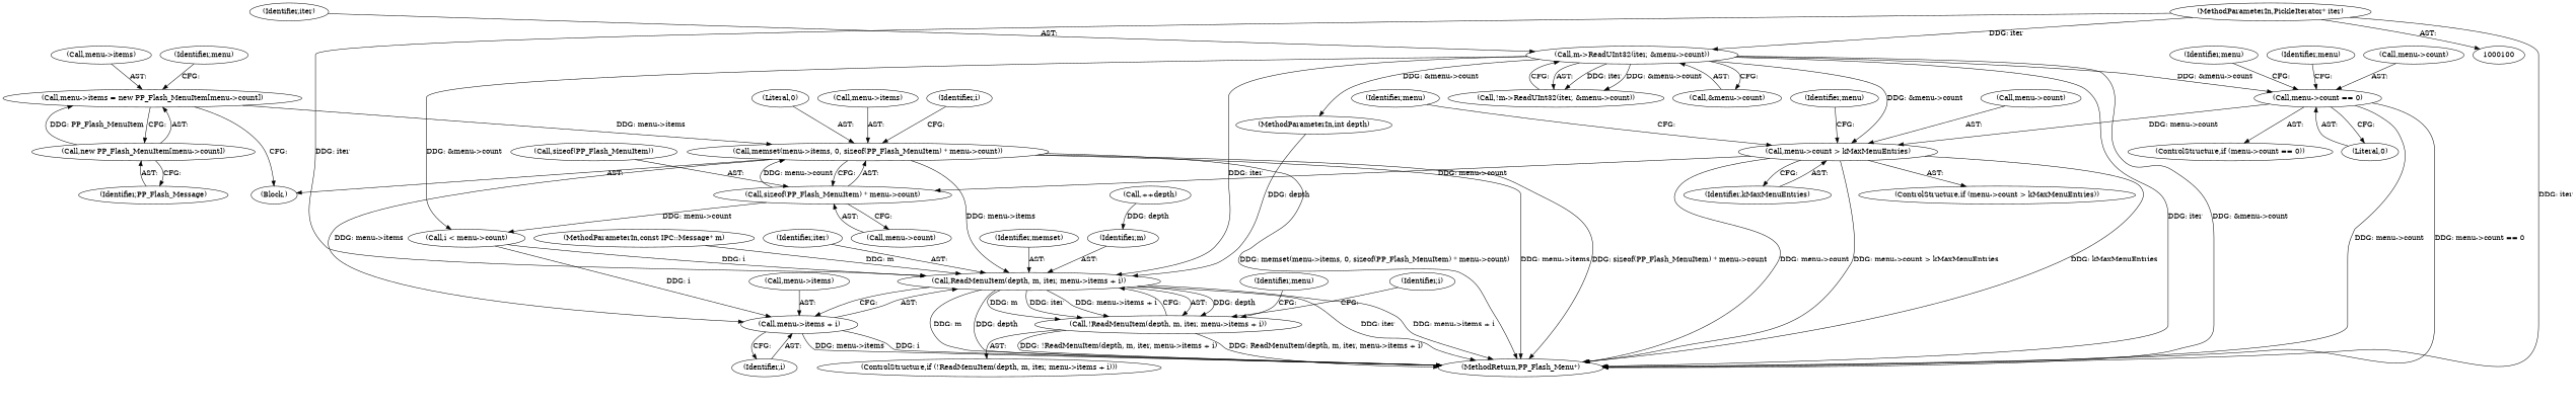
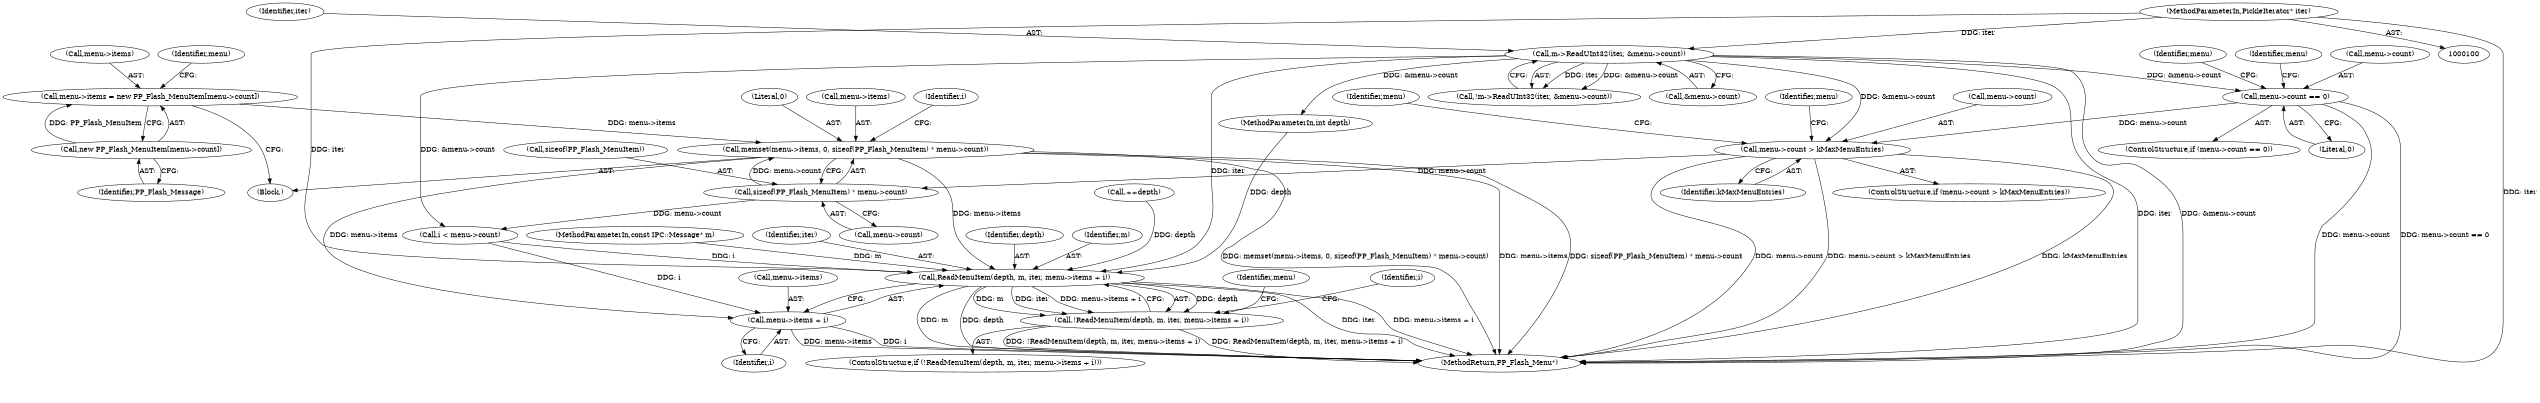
  digraph {
    n1 [label="(Call,memset(menu->items, 0, sizeof(PP_Flash_MenuItem) * menu->count))"]
    n2 [label="(Call,sizeof(PP_Flash_MenuItem) * menu->count)"]
    n3 [label="(Call,ReadMenuItem(depth, m, iter, menu->items + i))"]
    n4 [label="(Call,menu->items + i)"]
    n5 [label="(Block,)"]
    n6 [label="(MethodReturn,PP_Flash_Menu*)"]
    n7 [label="(Call,i < menu->count)"]
    n8 [label="(Call,menu->count)"]
    n9 [label="(Call,!ReadMenuItem(depth, m, iter, menu->items + i))"]
    n10 [label="(Identifier,i)"]
    n11 [label="(Call,menu->items = new PP_Flash_MenuItem[menu->count])"]
    n12 [label="(Call,new PP_Flash_MenuItem[menu->count])"]
    n13 [label="(Identifier,PP_Flash_Message)"]
    n14 [label="(Call,menu->count > kMaxMenuEntries)"]
    n15 [label="(ControlStructure,if (menu->count > kMaxMenuEntries))"]
    n16 [label="(Identifier,kMaxMenuEntries)"]
    n17 [label="(Call,m->ReadUInt32(iter, &menu->count))"]
    n18 [label="(Call,menu->count == 0)"]
    n19 [label="(Call,!m->ReadUInt32(iter, &menu->count))"]
    n20 [label="(Call,&menu->count)"]
    n21 [label="(MethodParameterIn,int depth)"]
    n22 [label="(Literal,0)"]
    n23 [label="(ControlStructure,if (menu->count == 0))"]
    n24 [label="(MethodParameterIn,PickleIterator* iter)"]
    1000100
    n26 [label="(ControlStructure,if (!ReadMenuItem(depth, m, iter, menu->items + i)))"]
    n27 [label="(Call,menu->count)"]
    n28 [label="(Identifier,menu)"]
    n29 [label="(Identifier,m)"]
    n30 [label="(Call,sizeof(PP_Flash_MenuItem))"]
    n31 [label="(Identifier,iter)"]
    n32 [label="(Identifier,i)"]
    n33 [label="(Identifier,menu)"]
    n34 [label="(MethodParameterIn,const IPC::Message* m)"]
    n35 [label="(Identifier,i)"]
    n36 [label="(Call,menu->items)"]
    n37 [label="(Identifier,menu)"]
    n38 [label="(Literal,0)"]
    n39 [label="(Identifier,iter)"]
    n40 [label="(Identifier,menu)"]
    n41 [label="(Identifier,menu)"]
    n42 [label="(Identifier,menu)"]
    n43 [label="(Call,menu->items)"]
-   n44 [label="(Identifier,memset)"]
+   n44 [label="(Identifier,depth)"]
    n45 [label="(Call,menu->count)"]
    n46 [label="(Call,++depth)"]
    n47 [label="(Call,menu->items)"]
    n1 -> n2 [label="CFG: "]
    n1 -> n3 [label="DDG: menu->items"]
    n1 -> n4 [label="DDG: menu->items"]
    n1 -> n5 [label="AST: "]
    n1 -> n6 [label="DDG: memset(menu->items, 0, sizeof(PP_Flash_MenuItem) * menu->count)"]
    n1 -> n6 [label="DDG: menu->items"]
    n1 -> n6 [label="DDG: sizeof(PP_Flash_MenuItem) * menu->count"]
    n2 -> n1 [label="AST: "]
    n2 -> n1 [label="DDG: menu->count"]
    n2 -> n7 [label="DDG: menu->count"]
    n2 -> n8 [label="CFG: "]
    n3 -> n4 [label="CFG: "]
    n3 -> n6 [label="DDG: m"]
    n3 -> n6 [label="DDG: depth"]
    n3 -> n6 [label="DDG: iter"]
    n3 -> n6 [label="DDG: menu->items + i"]
    n3 -> n9 [label="AST: "]
    n3 -> n9 [label="DDG: depth"]
    n3 -> n9 [label="DDG: m"]
    n3 -> n9 [label="DDG: iter"]
    n3 -> n9 [label="DDG: menu->items + i"]
    n4 -> n3 [label="AST: "]
    n4 -> n6 [label="DDG: menu->items"]
    n4 -> n6 [label="DDG: i"]
    n4 -> n10 [label="CFG: "]
    n7 -> n3 [label="DDG: i"]
    n7 -> n4 [label="DDG: i"]
    n8 -> n2 [label="AST: "]
    n9 -> n3 [label="CFG: "]
    n9 -> n6 [label="DDG: !ReadMenuItem(depth, m, iter, menu->items + i)"]
    n9 -> n6 [label="DDG: ReadMenuItem(depth, m, iter, menu->items + i)"]
    n9 -> n26 [label="AST: "]
    n10 -> n4 [label="AST: "]
    n11 -> n1 [label="DDG: menu->items"]
    n11 -> n5 [label="CFG: "]
    n11 -> n12 [label="CFG: "]
    n12 -> n11 [label="AST: "]
    n12 -> n11 [label="DDG: PP_Flash_MenuItem"]
    n12 -> n13 [label="CFG: "]
    n13 -> n12 [label="AST: "]
    n14 -> n2 [label="DDG: menu->count"]
    n14 -> n6 [label="DDG: menu->count"]
    n14 -> n6 [label="DDG: menu->count > kMaxMenuEntries"]
    n14 -> n6 [label="DDG: kMaxMenuEntries"]
    n14 -> n15 [label="AST: "]
    n14 -> n16 [label="CFG: "]
    n16 -> n14 [label="AST: "]
    n17 -> n3 [label="DDG: iter"]
    n17 -> n6 [label="DDG: &menu->count"]
    n17 -> n6 [label="DDG: iter"]
    n17 -> n7 [label="DDG: &menu->count"]
    n17 -> n14 [label="DDG: &menu->count"]
    n17 -> n18 [label="DDG: &menu->count"]
    n17 -> n19 [label="AST: "]
    n17 -> n19 [label="DDG: iter"]
    n17 -> n19 [label="DDG: &menu->count"]
    n17 -> n20 [label="CFG: "]
    n17 -> n21 [label="DDG: &menu->count"]
    n18 -> n6 [label="DDG: menu->count"]
    n18 -> n6 [label="DDG: menu->count == 0"]
    n18 -> n14 [label="DDG: menu->count"]
    n18 -> n22 [label="CFG: "]
    n18 -> n23 [label="AST: "]
    n19 -> n17 [label="CFG: "]
    n20 -> n17 [label="AST: "]
    n21 -> n3 [label="DDG: depth"]
    n22 -> n18 [label="AST: "]
    n24 -> n3 [label="DDG: iter"]
    n24 -> n6 [label="DDG: iter"]
    n24 -> n17 [label="DDG: iter"]
    n24 -> 1000100 [label="AST: "]
    n27 -> n14 [label="AST: "]
    n28 -> n14 [label="CFG: "]
    n29 -> n3 [label="AST: "]
    n30 -> n2 [label="AST: "]
    n31 -> n17 [label="AST: "]
    n32 -> n9 [label="CFG: "]
    n33 -> n18 [label="CFG: "]
    n34 -> n3 [label="DDG: m"]
    n35 -> n1 [label="CFG: "]
    n36 -> n11 [label="AST: "]
    n37 -> n11 [label="CFG: "]
    n38 -> n1 [label="AST: "]
    n39 -> n3 [label="AST: "]
    n40 -> n14 [label="CFG: "]
    n41 -> n18 [label="CFG: "]
    n42 -> n9 [label="CFG: "]
    n43 -> n1 [label="AST: "]
    n44 -> n3 [label="AST: "]
    n45 -> n18 [label="AST: "]
-   n46 -> n29 [label="DDG: depth"]
+   n46 -> n3 [label="DDG: depth"]
    n47 -> n4 [label="AST: "]
  }
